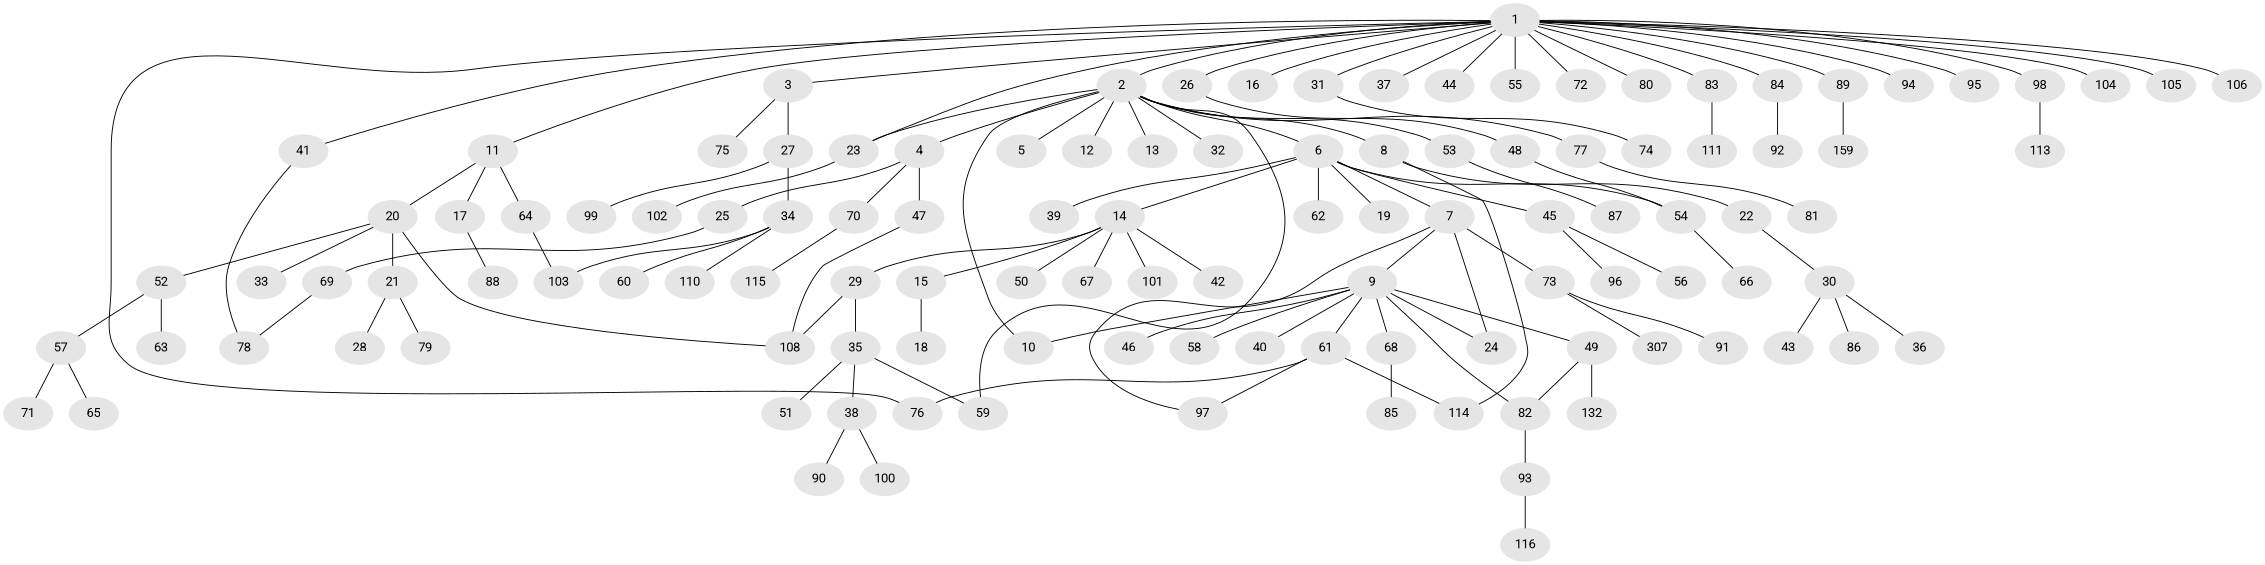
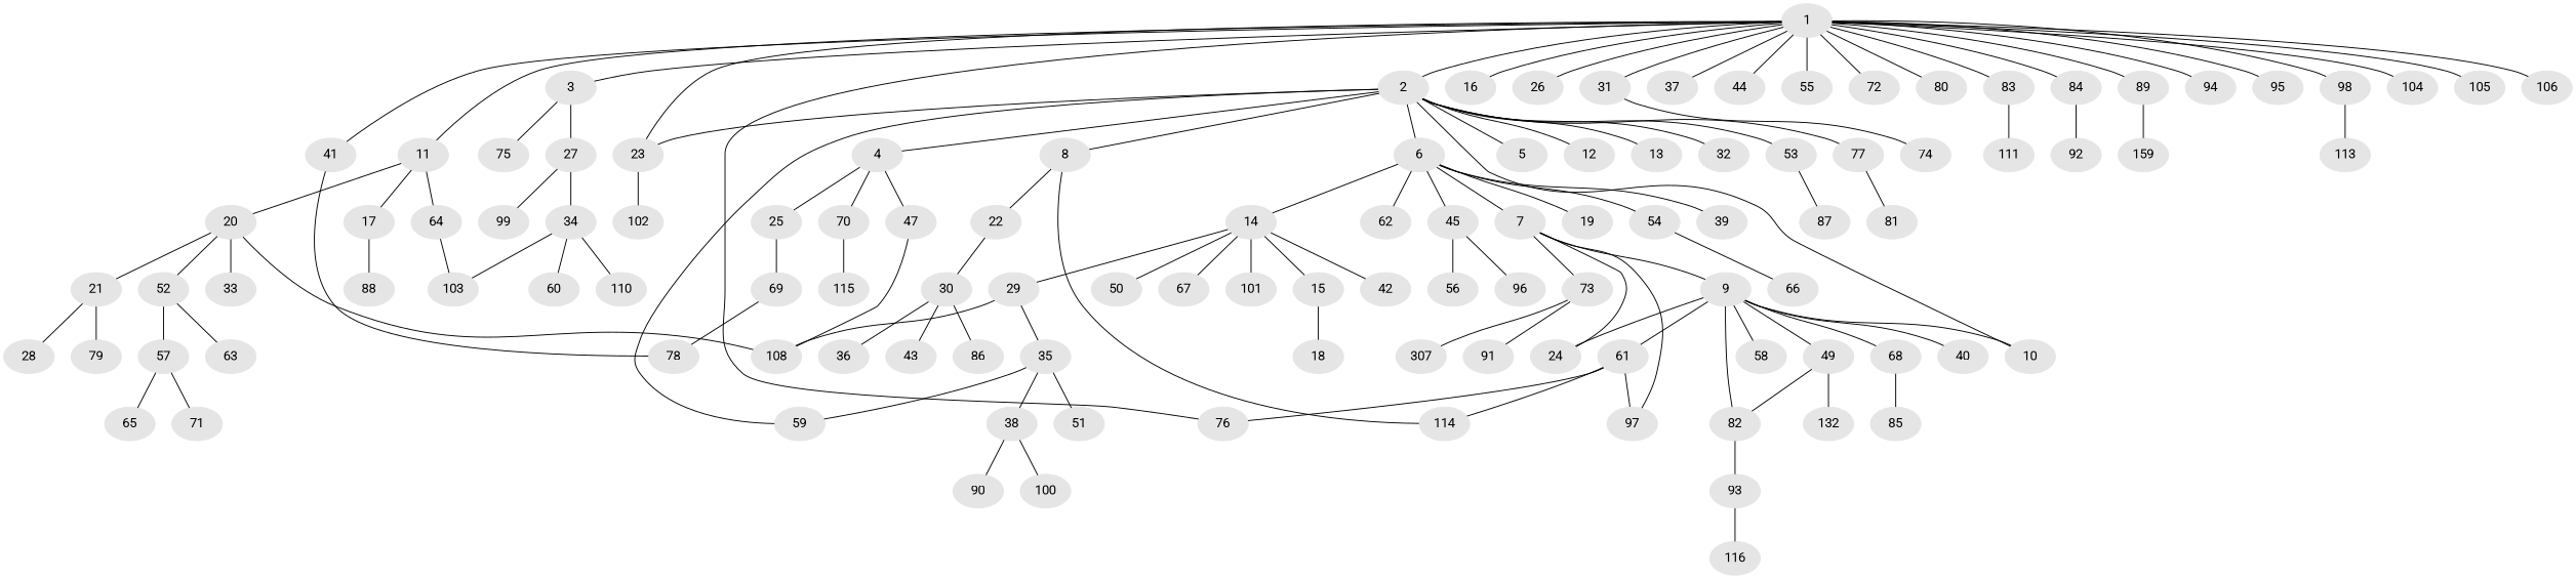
  graph {
    fontname=Roboto
    node [color=gray90 fontname=Roboto style=filled]
    edge [fontname=Roboto]
    1
    2
    3
    11
    16
    23
    26
    31
    37
    41
    44
    55
    72
    76
    80
    83
    84
    89
    94
    95
    98
    104
    105
    106
    4
    5
    6
    8
    12
    13
    32
    53
    59
    77
    10
    27
    75
    17
    20
    64
    102
-   48
    74
    78
    111
    92
    n47 [label=159]
    113
    25
    47
    70
    7
    14
    19
    39
    45
    54
    62
    22
    114
    9
    24
    40
-   46
    49
    58
    61
    68
    82
    87
    81
    34
    99
    69
    108
    115
    73
    97
    15
    29
    42
    50
    67
    101
    56
    96
    66
    91
    n89 [label=307]
    30
    n91 [label=132]
    85
    93
    88
    21
    33
    52
    103
    18
    35
    28
    79
    57
    63
    36
    43
    86
    60
    110
    38
    51
    90
    100
    65
    71
    116
    1 -- 2
    1 -- 3
    1 -- 11
    1 -- 16
    1 -- 23
    1 -- 26
    1 -- 31
    1 -- 37
    1 -- 41
    1 -- 44
    1 -- 55
    1 -- 72
    1 -- 76
    1 -- 80
    1 -- 83
    1 -- 84
    1 -- 89
    1 -- 94
    1 -- 95
    1 -- 98
    1 -- 104
    1 -- 105
    1 -- 106
    2 -- 23
    2 -- 4
    2 -- 5
    2 -- 6
    2 -- 8
    2 -- 12
    2 -- 13
    2 -- 32
    2 -- 53
    2 -- 59
    2 -- 77
    2 -- 10
    3 -- 27
    3 -- 75
    11 -- 17
    11 -- 20
    11 -- 64
    23 -- 102
-   26 -- 48
    31 -- 74
    41 -- 78
    83 -- 111
    84 -- 92
    89 -- n47
    98 -- 113
    4 -- 25
    4 -- 47
    4 -- 70
    6 -- 7
    6 -- 14
    6 -- 19
    6 -- 39
    6 -- 45
    6 -- 54
    6 -- 62
    8 -- 22
    8 -- 114
    53 -- 87
    77 -- 81
    27 -- 34
    27 -- 99
    17 -- 88
    20 -- 108
    20 -- 21
    20 -- 33
    20 -- 52
    64 -- 103
-   48 -- 54
    25 -- 69
    47 -- 108
    70 -- 115
    7 -- 9
    7 -- 24
    7 -- 73
    7 -- 97
    14 -- 15
    14 -- 29
    14 -- 42
    14 -- 50
    14 -- 67
    14 -- 101
    45 -- 56
    45 -- 96
    54 -- 66
    22 -- 30
    9 -- 10
    9 -- 24
    9 -- 40
-   9 -- 46
    9 -- 49
    9 -- 58
    9 -- 61
    9 -- 68
    9 -- 82
    49 -- 82
    49 -- n91
    61 -- 76
    61 -- 114
    61 -- 97
    68 -- 85
    82 -- 93
    34 -- 103
    34 -- 60
    34 -- 110
    69 -- 78
    73 -- 91
    73 -- n89
    15 -- 18
    29 -- 108
    29 -- 35
    30 -- 36
    30 -- 43
    30 -- 86
    93 -- 116
    21 -- 28
    21 -- 79
    52 -- 57
    52 -- 63
    35 -- 59
    35 -- 38
    35 -- 51
    57 -- 65
    57 -- 71
    38 -- 90
    38 -- 100
  }
